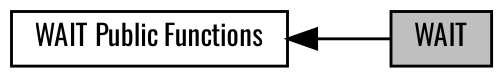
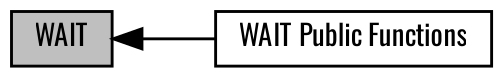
  digraph {
    rankdir=LR
    fontname=Oswald
    node [color=black fontname=Oswald fontsize=10 shape=box style=filled]
    n1 [fillcolor=white height=0.2 label="WAIT Public Functions" width=0.4]
    n2 [fillcolor=grey75 fontcolor=black height=0.2 label=WAIT width=0.4]
-   n1 -> n2 [dir=back fontname=Oswald fontsize=10 labelfontname=Helvetica labelfontsize=10 shape=plaintext style=solid]
+   n2 -> n1 [dir=back fontname=Oswald fontsize=10 labelfontname=Helvetica labelfontsize=10 shape=plaintext style=solid]
  }
